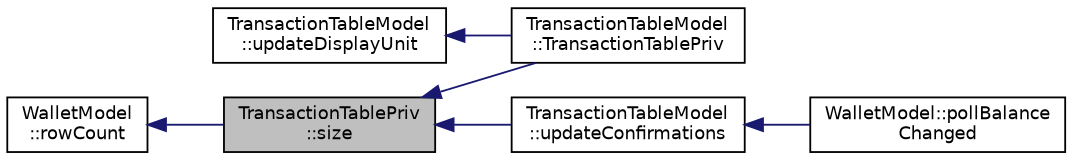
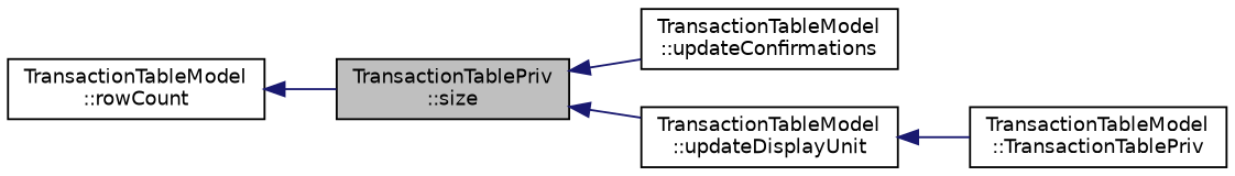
  digraph {
    rankdir=LR
    node [color=black fillcolor=white fontname=Helvetica fontsize=10 shape=record style=filled]
    edge [color=midnightblue dir=back fontname=Helvetica fontsize=10 labelfontname=Helvetica labelfontsize=10 style=solid]
    n1 [fillcolor=grey75 fontcolor=black height=0.2 label="TransactionTablePriv\l::size" width=0.4]
    n2 [height=0.2 label="TransactionTableModel\l::updateConfirmations" width=0.4]
    n3 [height=0.2 label="TransactionTableModel\l::updateDisplayUnit" width=0.4]
-   n4 [height=0.2 label="WalletModel::pollBalance\lChanged" width=0.4]
-   n5 [height=0.2 label="WalletModel\l::rowCount" width=0.4]
+   n5 [height=0.2 label="TransactionTableModel\l::rowCount" width=0.4]
    n6 [height=0.2 label="TransactionTableModel\l::TransactionTablePriv" width=0.4]
    n1 -> n2
-   n1 -> n6
-   n2 -> n4
+   n1 -> n3
    n3 -> n6
    n5 -> n1
  }
